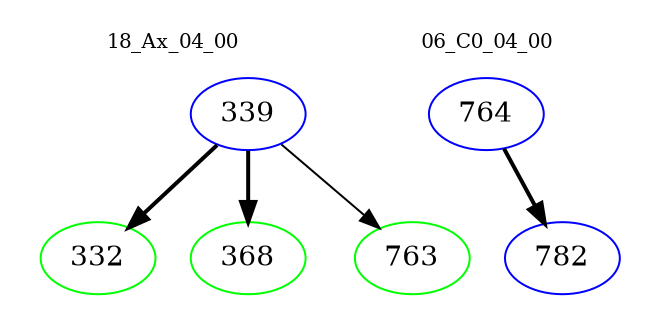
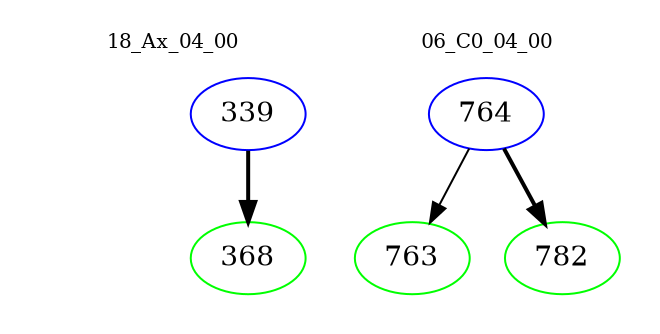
  digraph {
    fontname="DejaVu Serif"
    node [color=green fontname="DejaVu Serif"]
    edge [color=black fontname="DejaVu Serif" style=bold]
    n1 [color=blue label=339]
-   n2 [label=332]
    n3 [label=368]
    n4 [color=blue label=764]
-   n5 [color=blue label=782]
+   n5 [label=782]
    n6 [label=763]
    subgraph cluster_1 {
      color=white
      fontsize=10
      label="18_Ax_04_00"
      n1
-     n2
      n3
    }
    subgraph cluster_2 {
      color=white
      fontsize=10
      label="06_C0_04_00"
      n4
      n5
      n6
    }
-   n1 -> n2
    n1 -> n3
    n4 -> n5
-   n1 -> n6 [style=solid]
+   n4 -> n6 [style=solid]
  }
